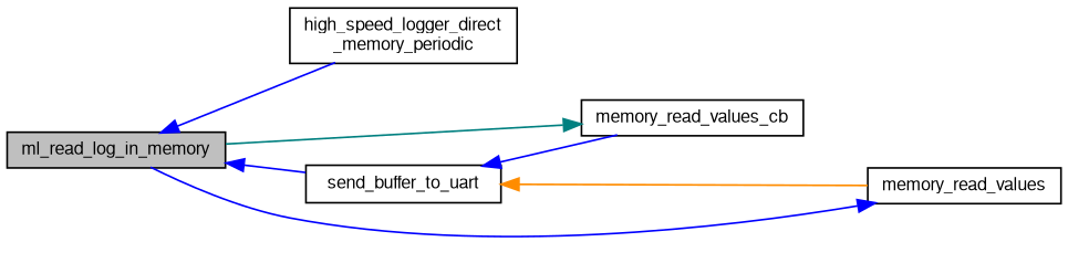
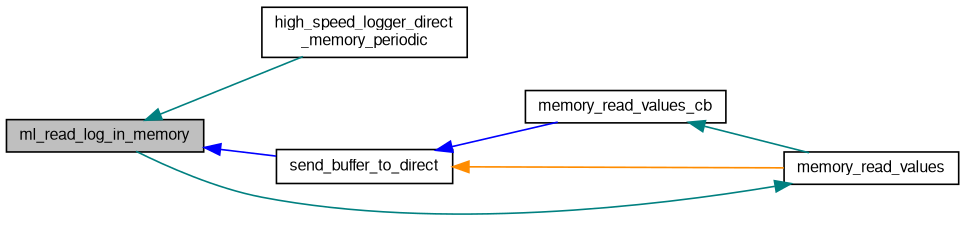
  digraph {
    rankdir=LR
    node [color=black fillcolor=white fontname=FreeSans fontsize=10 shape=record style=filled]
    edge [color=blue dir=back fontname=FreeSans fontsize=10 labelfontname=FreeSans labelfontsize=10 style=solid]
    n1 [fillcolor=grey75 fontcolor=black height=0.2 label=ml_read_log_in_memory width=0.4]
    n2 [height=0.2 label="high_speed_logger_direct\l_memory_periodic" width=0.4]
-   n3 [height=0.2 label=send_buffer_to_uart width=0.4]
+   n3 [height=0.2 label=send_buffer_to_direct width=0.4]
    n4 [height=0.2 label=memory_read_values_cb width=0.4]
    n5 [height=0.2 label=memory_read_values width=0.4]
-   n1 -> n2
+   n1 -> n2 [color=teal]
    n1 -> n3
    n3 -> n4
    n3 -> n5 [color=darkorange]
-   n4 -> n1 [color=teal]
-   n5 -> n1
+   n4 -> n5 [color=teal]
+   n5 -> n1 [color=teal]
  }
